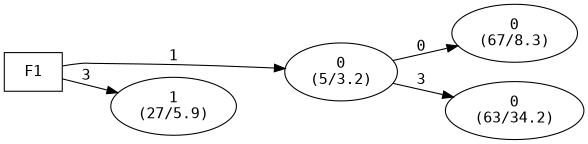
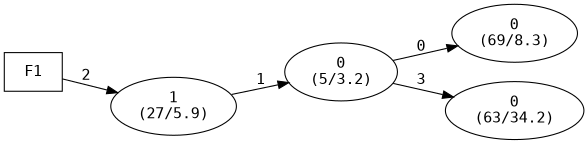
  digraph {
    fontname="DejaVu Sans Mono"
    rankdir=LR
    node [fontname="DejaVu Sans Mono" shape=ellipse]
    edge [fontname="DejaVu Sans Mono"]
    n1 [label="F1\n" shape=box]
    n2 [label="0\n(5/3.2)"]
    n3 [label="1\n(27/5.9)"]
-   n4 [label="0\n(67/8.3)"]
+   n4 [label="0\n(69/8.3)"]
    n5 [label="0\n(63/34.2)"]
-   n1 -> n2 [label=1]
-   n1 -> n3 [label=3]
+   n3 -> n2 [label=1]
+   n1 -> n3 [label=2]
    n2 -> n4 [label=0]
    n2 -> n5 [label=3]
  }
